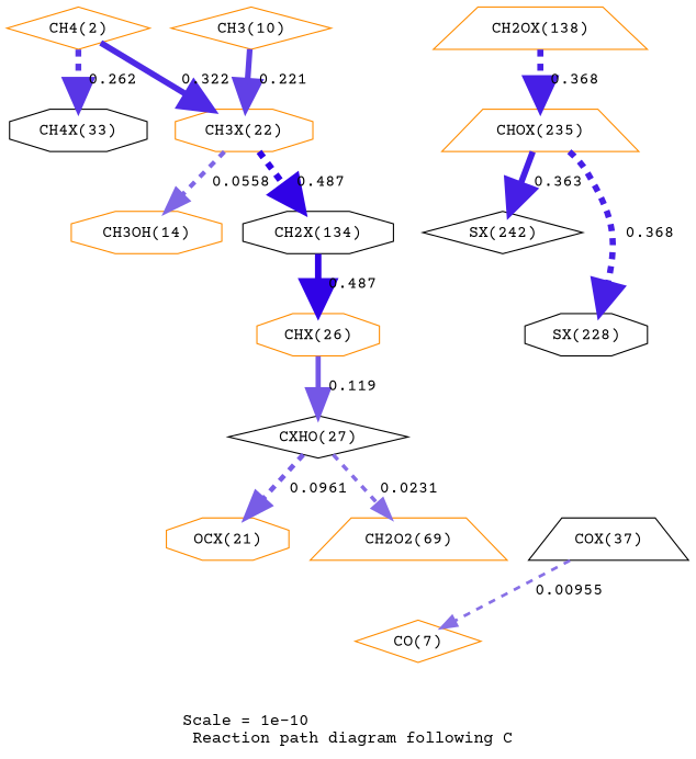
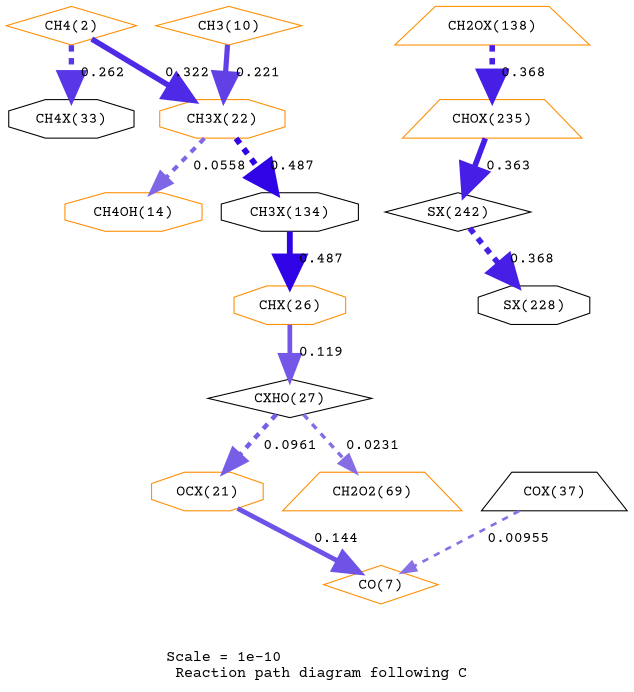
  digraph {
    fontname="Courier Prime"
    label="Scale = 1e-10\l Reaction path diagram following C"
    node [color=darkorange fontname="Courier Prime" shape=octagon]
    edge [arrowsize=2.62 color="0.7, 0.868, 0.9" fontname="Courier Prime" penwidth=5.24 style=dashed]
    n1 [label="CH4(2)" shape=diamond]
    n2 [color=black label="CH4X(33)"]
    n3 [label="CH3X(22)"]
-   n4 [label="CH3OH(14)"]
-   n5 [color=black label="CH2X(134)"]
+   n4 [label="CH4OH(14)"]
+   n5 [color=black label="CH3X(134)"]
    n6 [label="CHX(26)"]
    n7 [label="CH3(10)" shape=diamond]
    n8 [color=black label="CXHO(27)" shape=diamond]
    n9 [label="OCX(21)"]
    n10 [label="CH2O2(69)" shape=trapezium]
    n11 [label="CH2OX(138)" shape=trapezium]
    n12 [label="CHOX(235)" shape=trapezium]
    n13 [label="CO(7)" shape=diamond]
    n14 [color=black label="SX(242)" shape=diamond]
    n15 [color=black label="COX(37)" shape=trapezium]
    n16 [color=black label="SX(228)"]
    n1 -> n2 [arrowsize=2.49 color="0.7, 0.762, 0.9" label=" 0.262" penwidth=4.99]
    n1 -> n3 [arrowsize=2.57 color="0.7, 0.822, 0.9" label=" 0.322" penwidth=5.14 style=solid]
    n3 -> n4 [arrowsize=1.91 color="0.7, 0.556, 0.9" label=" 0.0558" penwidth=3.82]
    n3 -> n5 [arrowsize=2.73 color="0.7, 0.987, 0.9" label=" 0.487" penwidth=5.46]
    n5 -> n6 [arrowsize=2.73 color="0.7, 0.987, 0.9" label=" 0.487" penwidth=5.46 style=bold]
    n6 -> n8 [arrowsize=2.2 color="0.7, 0.619, 0.9" label=" 0.119" penwidth=4.4 style=bold]
    n7 -> n3 [arrowsize=2.43 color="0.7, 0.721, 0.9" label=" 0.221" penwidth=4.86 style=bold]
    n8 -> n9 [arrowsize=2.12 color="0.7, 0.596, 0.9" label=" 0.0961" penwidth=4.23]
    n8 -> n10 [arrowsize=1.58 color="0.7, 0.523, 0.9" label=" 0.0231" penwidth=3.16]
+   n9 -> n13 [arrowsize=2.27 color="0.7, 0.644, 0.9" label=" 0.144" penwidth=4.53 style=bold]
    n11 -> n12 [label=" 0.368"]
    n12 -> n14 [label=" 0.363" style=bold]
-   n12 -> n16 [label=" 0.368"]
+   n14 -> n16 [label=" 0.368"]
    n15 -> n13 [arrowsize=1.24 color="0.7, 0.51, 0.9" label=" 0.00955" penwidth=2.49]
  }
